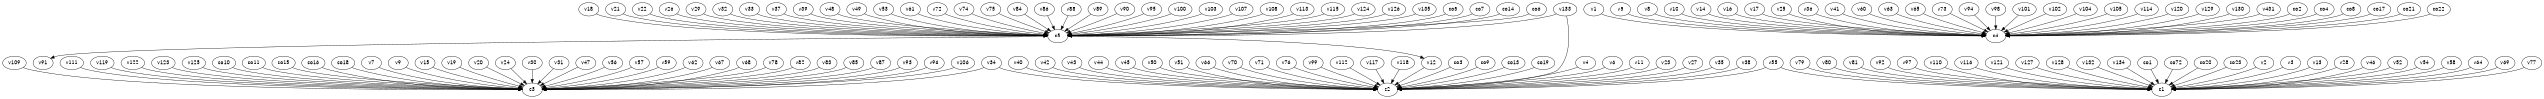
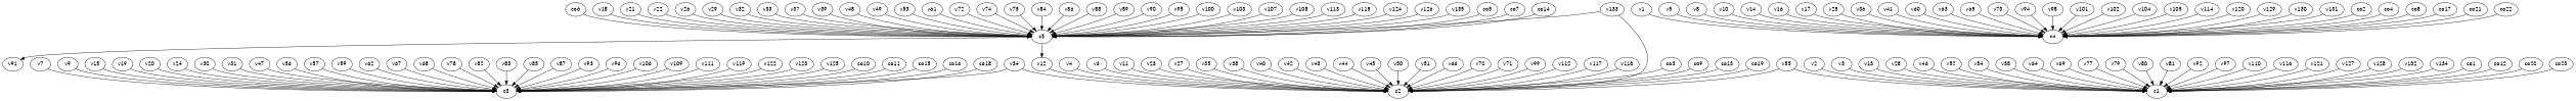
  strict digraph {
    fontname=Lato
    node [fontname=Lato]
    edge [fontname=Lato weight=1]
    co6
    c5
    v12
    v91
    c2
    v1
    c4
    v2
    c1
    v3
    v4
    v5
    v6
    v7
    c3
    v8
    v9
    v10
    v11
    v13
    v14
    v15
    v16
    v17
    v18
    v19
    v20
    v21
    v22
    v23
    v24
    v25
    v26
    v27
    v28
    v29
    v30
    v31
    v32
    v33
    v34
    v35
    v36
    v37
    v38
    v39
    v40
    v41
    v42
    v43
    v44
    v45
    v46
    v47
    v48
    v49
    v50
    v51
    v52
    v53
    v54
    v55
    v56
    v57
    v58
    v59
    v60
    v61
    v62
    v63
    v64
    v65
    v66
    v67
    v68
    v69
    v70
    v71
    v72
    v73
    v74
    v75
-   v76
    v77
    v78
    v79
    v80
    v81
    v82
    v83
    v84
    v85
    v86
    v87
    v88
    v89
    v90
    v92
    v93
    v94
    v95
    v96
    v97
    v98
    v99
    v100
    v101
    v102
    v103
    v104
    v105
    v106
    v107
    v108
    v109
    v110
    v111
    v112
    v113
    v114
    v115
    v116
    v117
    v118
    v119
    v120
    v121
    v122
    v123
    v124
    v125
    v126
    v127
    v128
    v129
    v130
-   v131 [label=v431]
+   v131
    v132
    v133
    v134
    v135
    co1
    co2
    co3
    co4
    co5
    co7
    co8
    co9
    co10
    co11
-   co12 [label=co72]
+   co12
    co13
    co14
    co15
    co16
    co17
    co18
    co19
    co20
    co21
    co22
    co23
    co6 -> c5
    c5 -> v12
    c5 -> v91
    v12 -> c2
    v1 -> c4
    v2 -> c1
    v3 -> c1
    v4 -> c2
    v5 -> c4
    v6 -> c2
    v7 -> c3
    v8 -> c4
    v9 -> c3
    v10 -> c4
    v11 -> c2
    v13 -> c1
    v14 -> c4
    v15 -> c3
    v16 -> c4
    v17 -> c4
    v18 -> c5
    v19 -> c3
    v20 -> c3
    v21 -> c5
    v22 -> c5
    v23 -> c2
    v24 -> c3
    v25 -> c4
    v26 -> c5
    v27 -> c2
    v28 -> c1
    v29 -> c5
    v30 -> c3
    v31 -> c3
    v32 -> c5
    v33 -> c5
    v34 -> c2
    v34 -> c3
    v35 -> c2
    v36 -> c4
    v37 -> c5
    v38 -> c2
    v39 -> c5
    v40 -> c2
    v41 -> c4
    v42 -> c2
    v43 -> c2
    v44 -> c2
    v45 -> c2
    v46 -> c1
    v47 -> c3
    v48 -> c5
    v49 -> c5
    v50 -> c2
    v51 -> c2
    v52 -> c1
    v53 -> c5
    v54 -> c1
    v55 -> c2
    v55 -> c1
    v56 -> c3
    v57 -> c3
    v58 -> c1
    v59 -> c3
    v60 -> c4
    v61 -> c5
    v62 -> c3
    v63 -> c4
    v64 -> c1
    v65 -> c4
    v66 -> c2
    v67 -> c3
    v68 -> c3
    v69 -> c1
    v70 -> c2
    v71 -> c2
    v72 -> c5
    v73 -> c4
    v74 -> c5
    v75 -> c5
-   v76 -> c2
    v77 -> c1
    v78 -> c3
    v79 -> c1
    v80 -> c1
    v81 -> c1
    v82 -> c3
    v83 -> c3
    v84 -> c5
    v85 -> c3
    v86 -> c5
    v87 -> c3
    v88 -> c5
    v89 -> c5
    v90 -> c5
    v92 -> c1
    v93 -> c3
    v94 -> c4
    v95 -> c5
    v96 -> c3
    v97 -> c1
    v98 -> c4
    v99 -> c2
    v100 -> c5
    v101 -> c4
    v102 -> c4
    v103 -> c5
    v104 -> c4
    v105 -> c4
    v106 -> c3
    v107 -> c5
    v108 -> c5
    v109 -> c3
    v110 -> c1
    v111 -> c3
    v112 -> c2
    v113 -> c5
    v114 -> c4
    v115 -> c5
    v116 -> c1
    v117 -> c2
    v118 -> c2
    v119 -> c3
    v120 -> c4
    v121 -> c1
    v122 -> c3
    v123 -> c3
    v124 -> c5
    v125 -> c3
    v126 -> c5
    v127 -> c1
    v128 -> c1
    v129 -> c4
    v130 -> c4
    v131 -> c4
    v132 -> c1
    v133 -> c5
    v133 -> c2
    v134 -> c1
    v135 -> c5
    co1 -> c1
    co2 -> c4
    co3 -> c2
    co4 -> c4
    co5 -> c5
    co7 -> c5
    co8 -> c4
    co9 -> c2
    co10 -> c3
    co11 -> c3
    co12 -> c1
    co13 -> c2
    co14 -> c5
    co15 -> c3
    co16 -> c3
    co17 -> c4
    co18 -> c3
    co19 -> c2
    co20 -> c1
    co21 -> c4
    co22 -> c4
    co23 -> c1
  }
